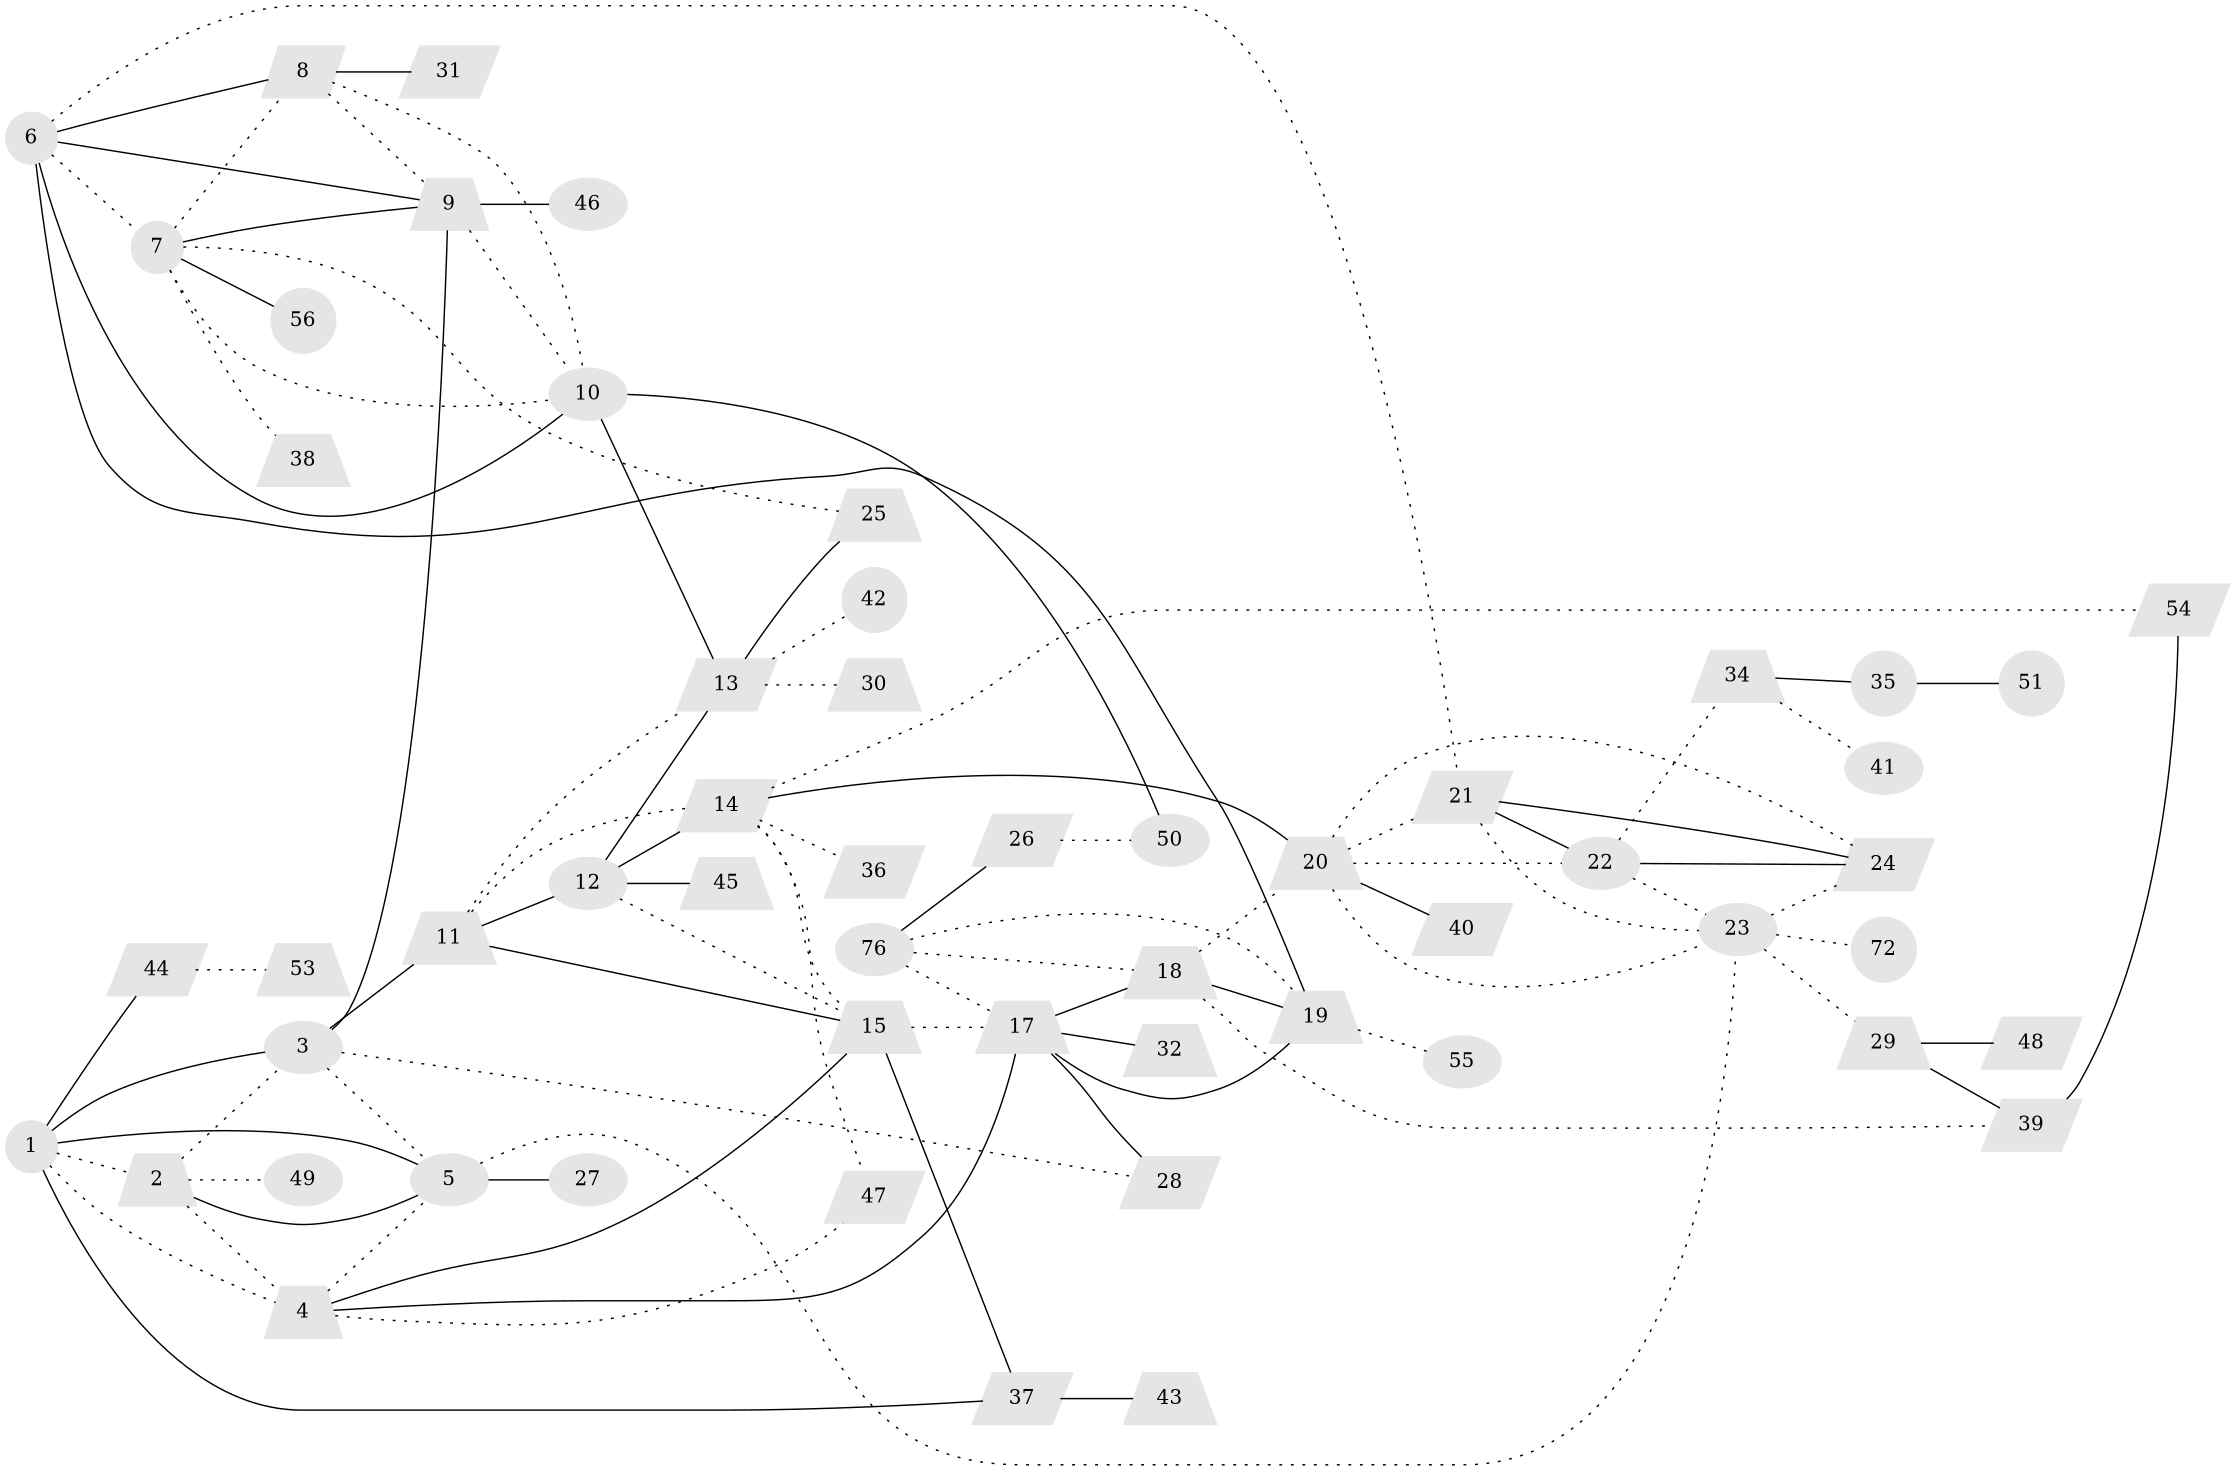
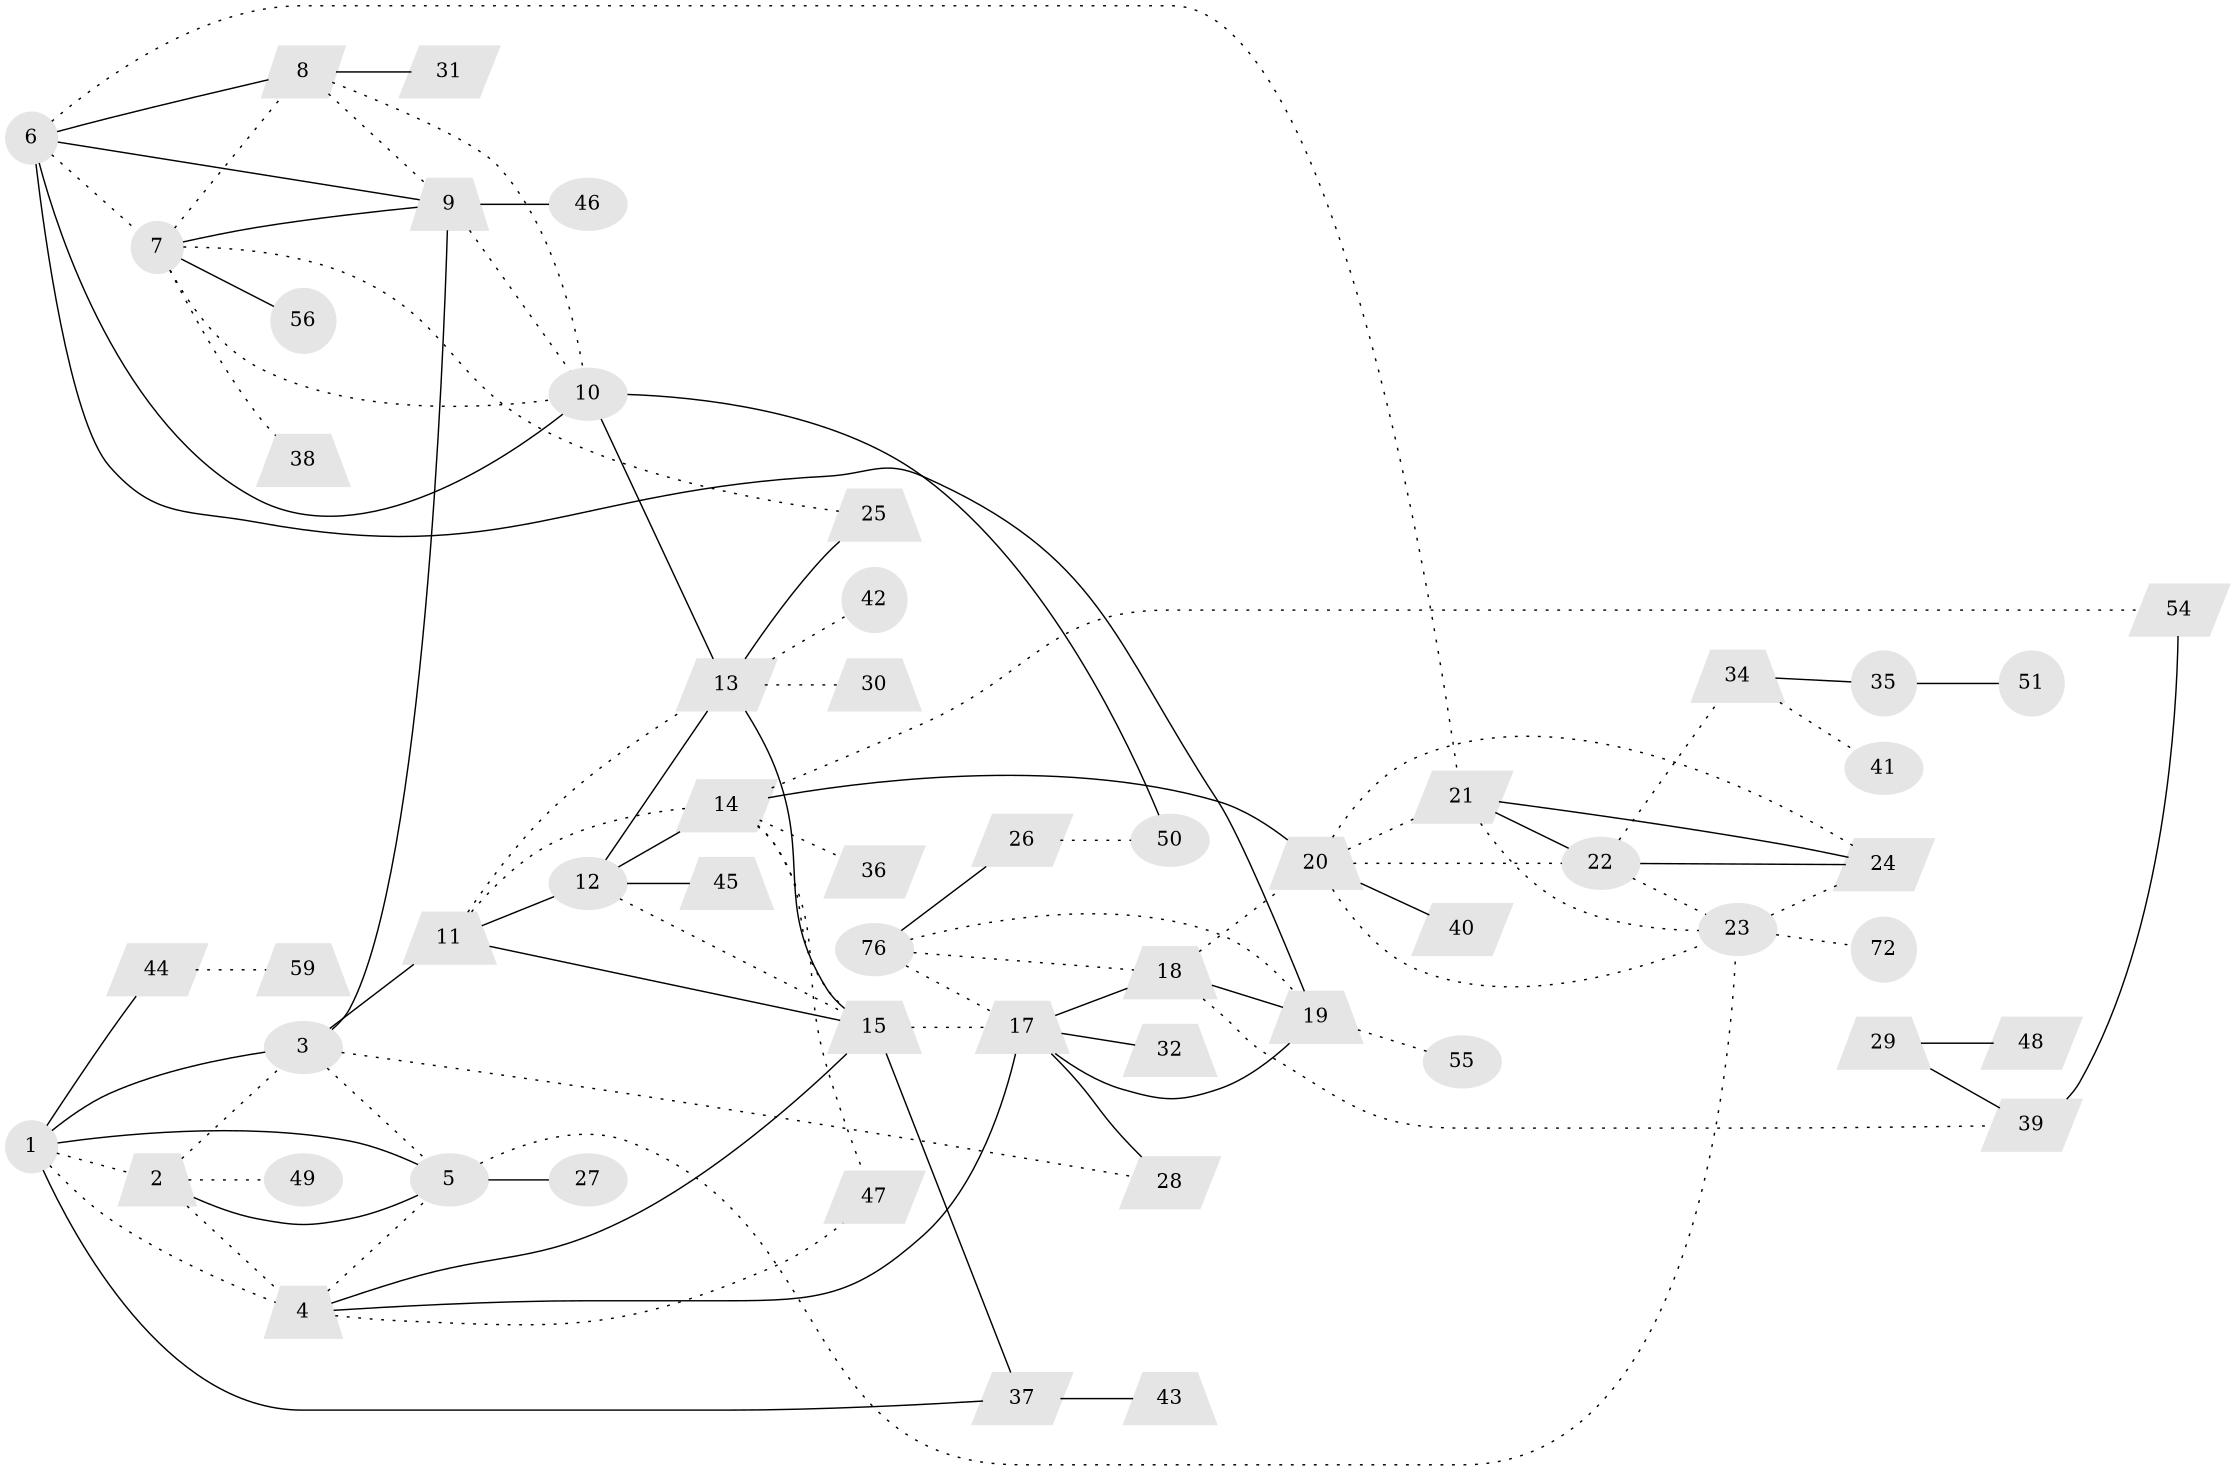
  graph {
    rankdir=LR
    node [color=gray90 shape=trapezium style=filled]
    edge [style=dotted weight=1.0]
    1 [shape=circle]
    2
    3 [shape=ellipse]
    4
    5 [shape=ellipse]
    37 [shape=parallelogram]
    44 [shape=parallelogram]
    49 [shape=ellipse]
    9
    28 [shape=parallelogram]
    11
    15
    17
    47 [shape=parallelogram]
    23 [shape=ellipse]
    27 [shape=ellipse]
    43
-   53
+   53 [label=59]
    10 [shape=ellipse]
    46 [shape=ellipse]
    19
    18
    32
    24 [shape=parallelogram]
    29
    n26 [label=72 shape=circle]
    6 [shape=circle]
    7 [shape=circle]
    8 [shape=parallelogram]
    21 [shape=parallelogram]
    25
    38
    56 [shape=circle]
    31 [shape=parallelogram]
    13 [shape=parallelogram]
    50 [shape=ellipse]
    55 [shape=ellipse]
    22 [shape=ellipse]
    30
    42 [shape=circle]
    12 [shape=ellipse]
    14 [shape=parallelogram]
    45
    20
    36 [shape=parallelogram]
    54 [shape=parallelogram]
    40 [shape=parallelogram]
    n48 [label=76 shape=ellipse]
    26 [shape=parallelogram]
    39 [shape=parallelogram]
    34
    35 [shape=circle]
    41 [shape=ellipse]
    48 [shape=parallelogram]
    51 [shape=circle]
    1 -- 2
    1 -- 3 [style=solid weight=2.0]
    1 -- 4
    1 -- 5 [style=solid]
    1 -- 37 [style=solid weight=2.0]
    1 -- 44 [style=solid]
    2 -- 3
    2 -- 4
    2 -- 5 [style=solid]
    2 -- 49 [weight=2.0]
    3 -- 5
    3 -- 9 [style=solid]
    3 -- 28
    3 -- 11 [style=solid]
    4 -- 5
    4 -- 15 [style=solid]
    4 -- 17 [style=solid]
    4 -- 47
    5 -- 23
    5 -- 27 [style=solid weight=2.0]
    37 -- 43 [style=solid]
    44 -- 53 [weight=2.0]
    9 -- 10
    9 -- 46 [style=solid]
    11 -- 15 [style=solid weight=2.0]
    11 -- 13
    11 -- 12 [style=solid]
    11 -- 14
    15 -- 37 [style=solid]
    15 -- 17
    17 -- 28 [style=solid]
    17 -- 19 [style=solid weight=2.0]
    17 -- 18 [style=solid weight=2.0]
    17 -- 32 [style=solid]
    23 -- 24 [weight=4.0]
-   23 -- 29
    23 -- n26
    10 -- 13 [style=solid]
    10 -- 50 [style=solid]
    19 -- 55
    18 -- 19 [style=solid]
    18 -- 20
    18 -- 39 [weight=2.0]
    29 -- 39 [style=solid]
    29 -- 48 [style=solid]
    6 -- 9 [style=solid]
    6 -- 10 [style=solid]
    6 -- 19 [style=solid]
    6 -- 7
    6 -- 8 [style=solid weight=2.0]
    6 -- 21
    7 -- 9 [style=solid]
    7 -- 10
    7 -- 8
    7 -- 25
    7 -- 38
    7 -- 56 [style=solid]
    8 -- 9
    8 -- 10
    8 -- 31 [style=solid]
    21 -- 23
    21 -- 24 [style=solid]
    21 -- 22 [style=solid]
+   13 -- 15 [style=solid]
    13 -- 25 [style=solid]
    13 -- 30
    13 -- 42
    22 -- 23
    22 -- 24 [style=solid]
    22 -- 34
    12 -- 15
    12 -- 13 [style=solid]
    12 -- 14 [style=solid]
    12 -- 45 [style=solid weight=2.0]
    14 -- 15
    14 -- 47
    14 -- 20 [style=solid]
    14 -- 36
    14 -- 54 [weight=2.0]
    20 -- 23
    20 -- 24
    20 -- 21
    20 -- 22
    20 -- 40 [style=solid]
    n48 -- 17 [weight=3.0]
    n48 -- 19
    n48 -- 18
    n48 -- 26 [style=solid]
    26 -- 50
    39 -- 54 [style=solid]
    34 -- 35 [style=solid]
    34 -- 41
    35 -- 51 [style=solid]
  }
